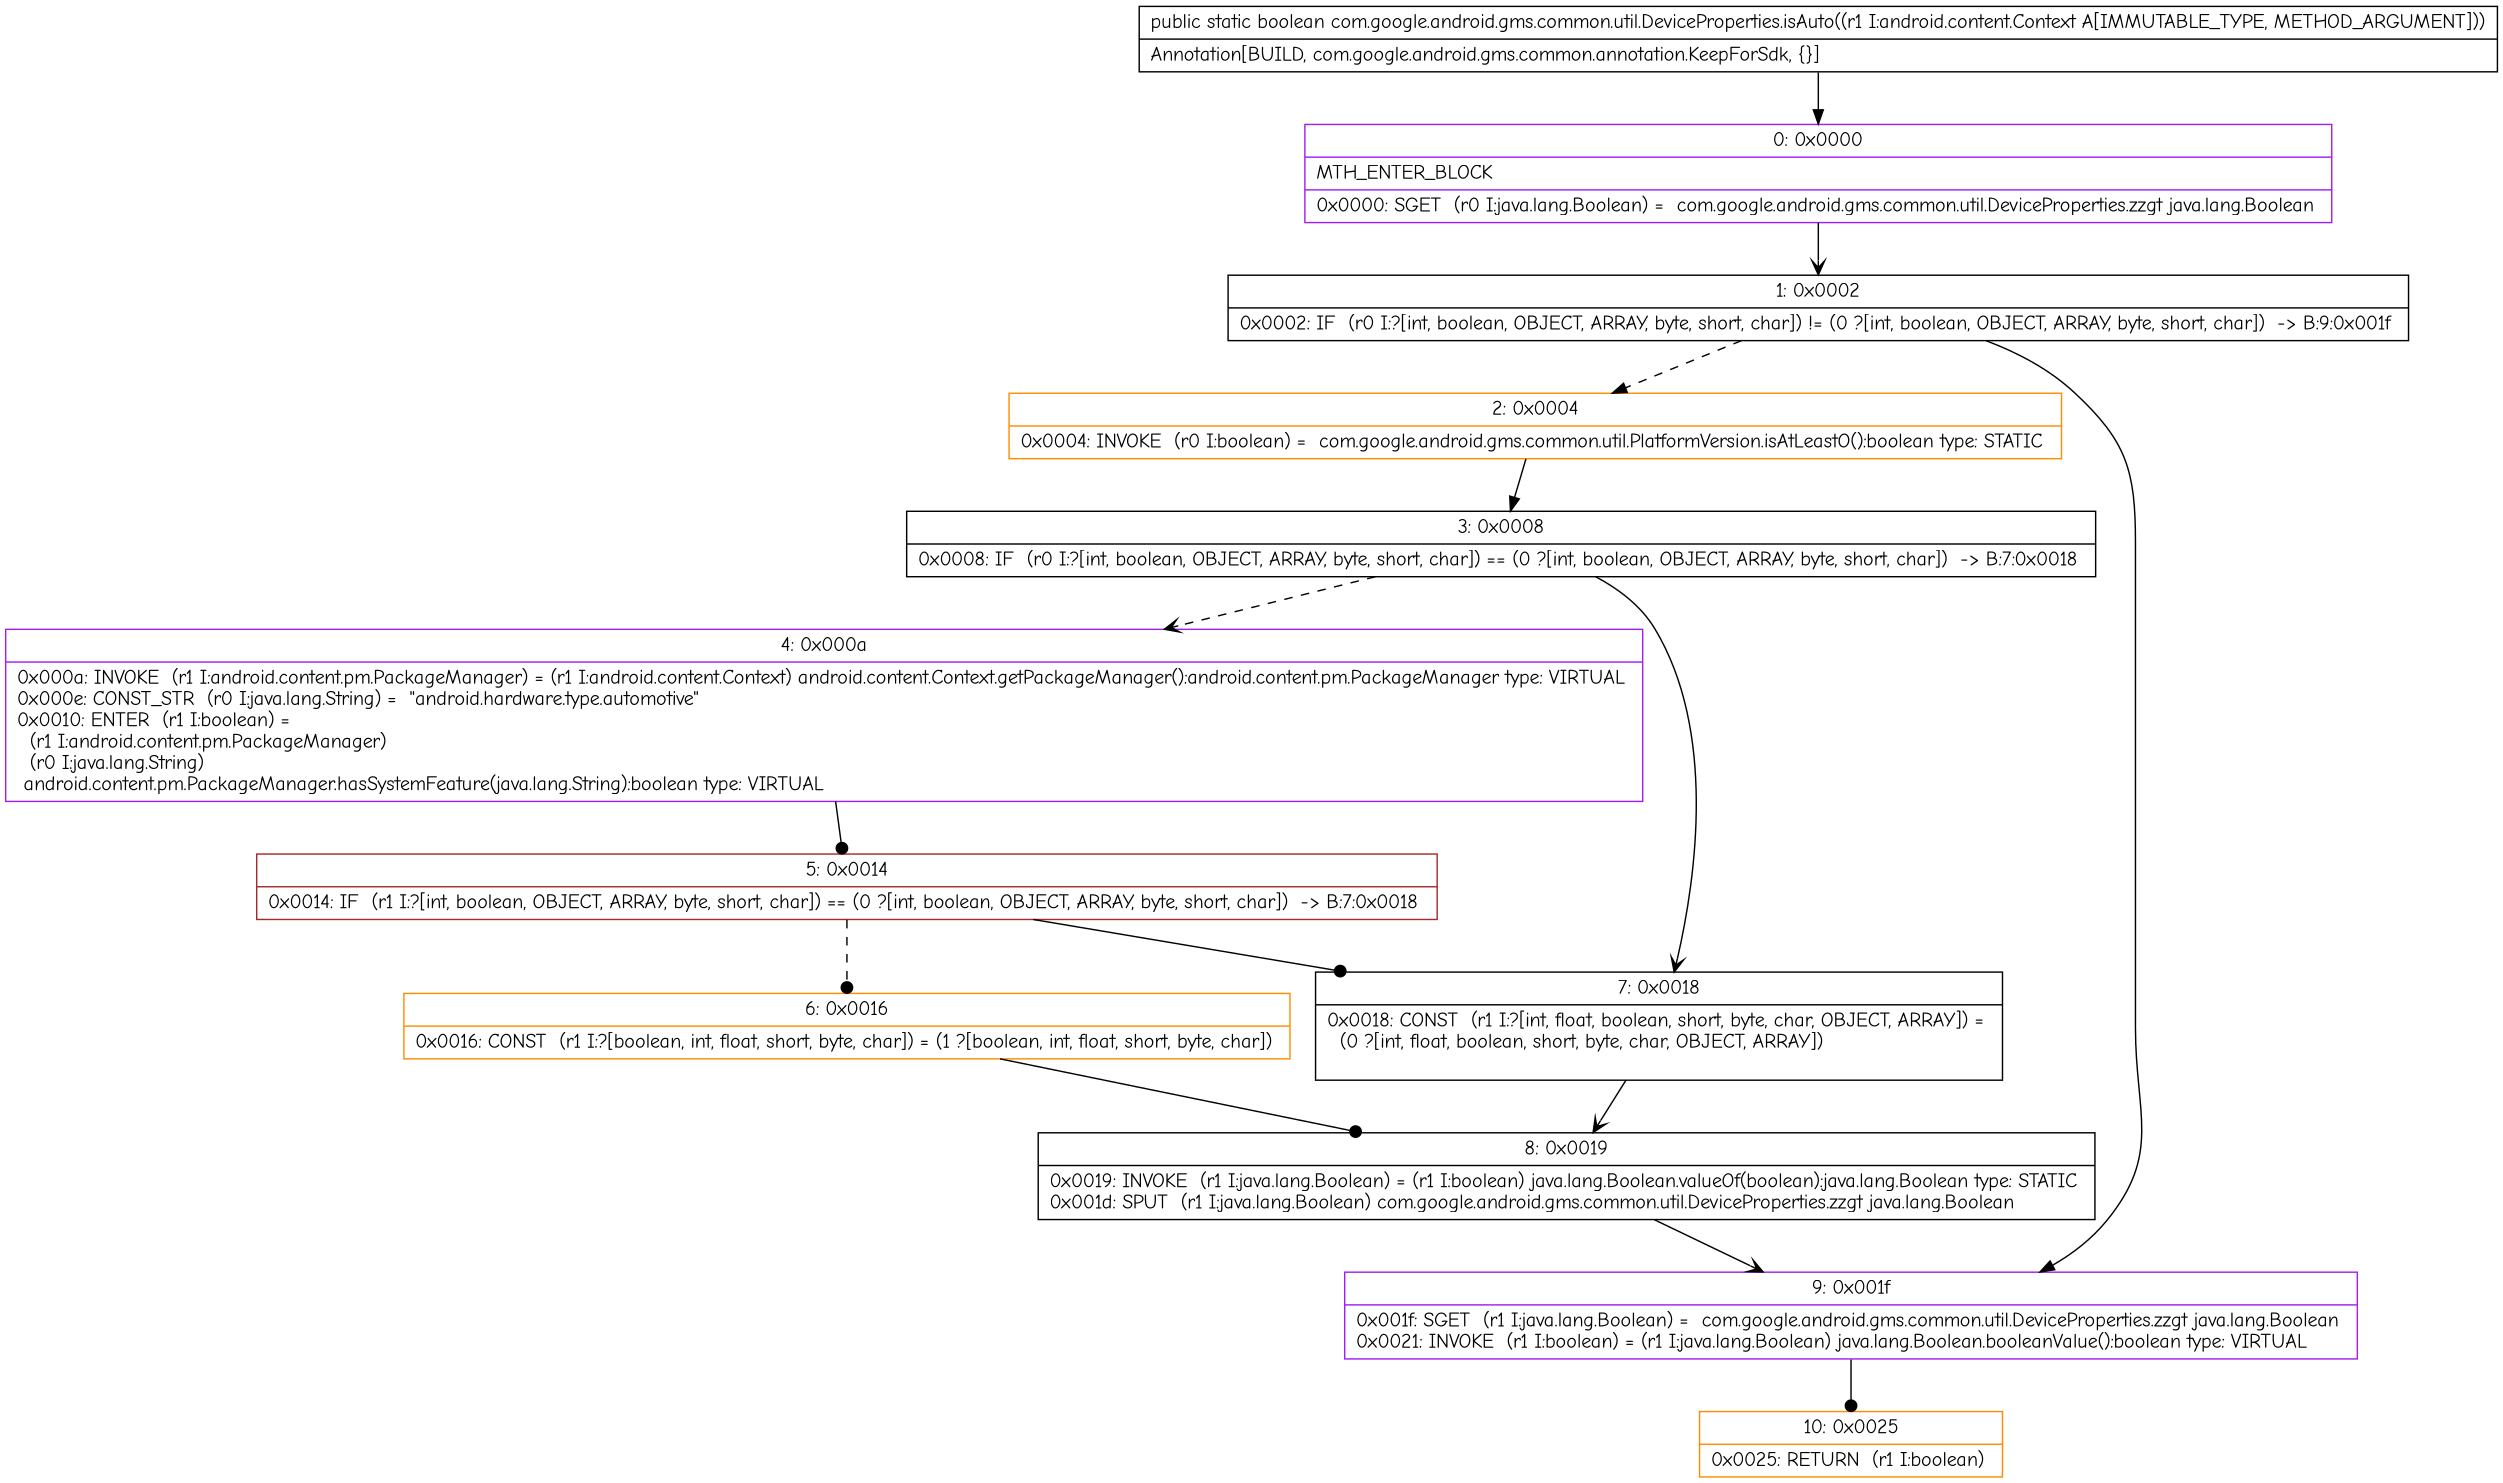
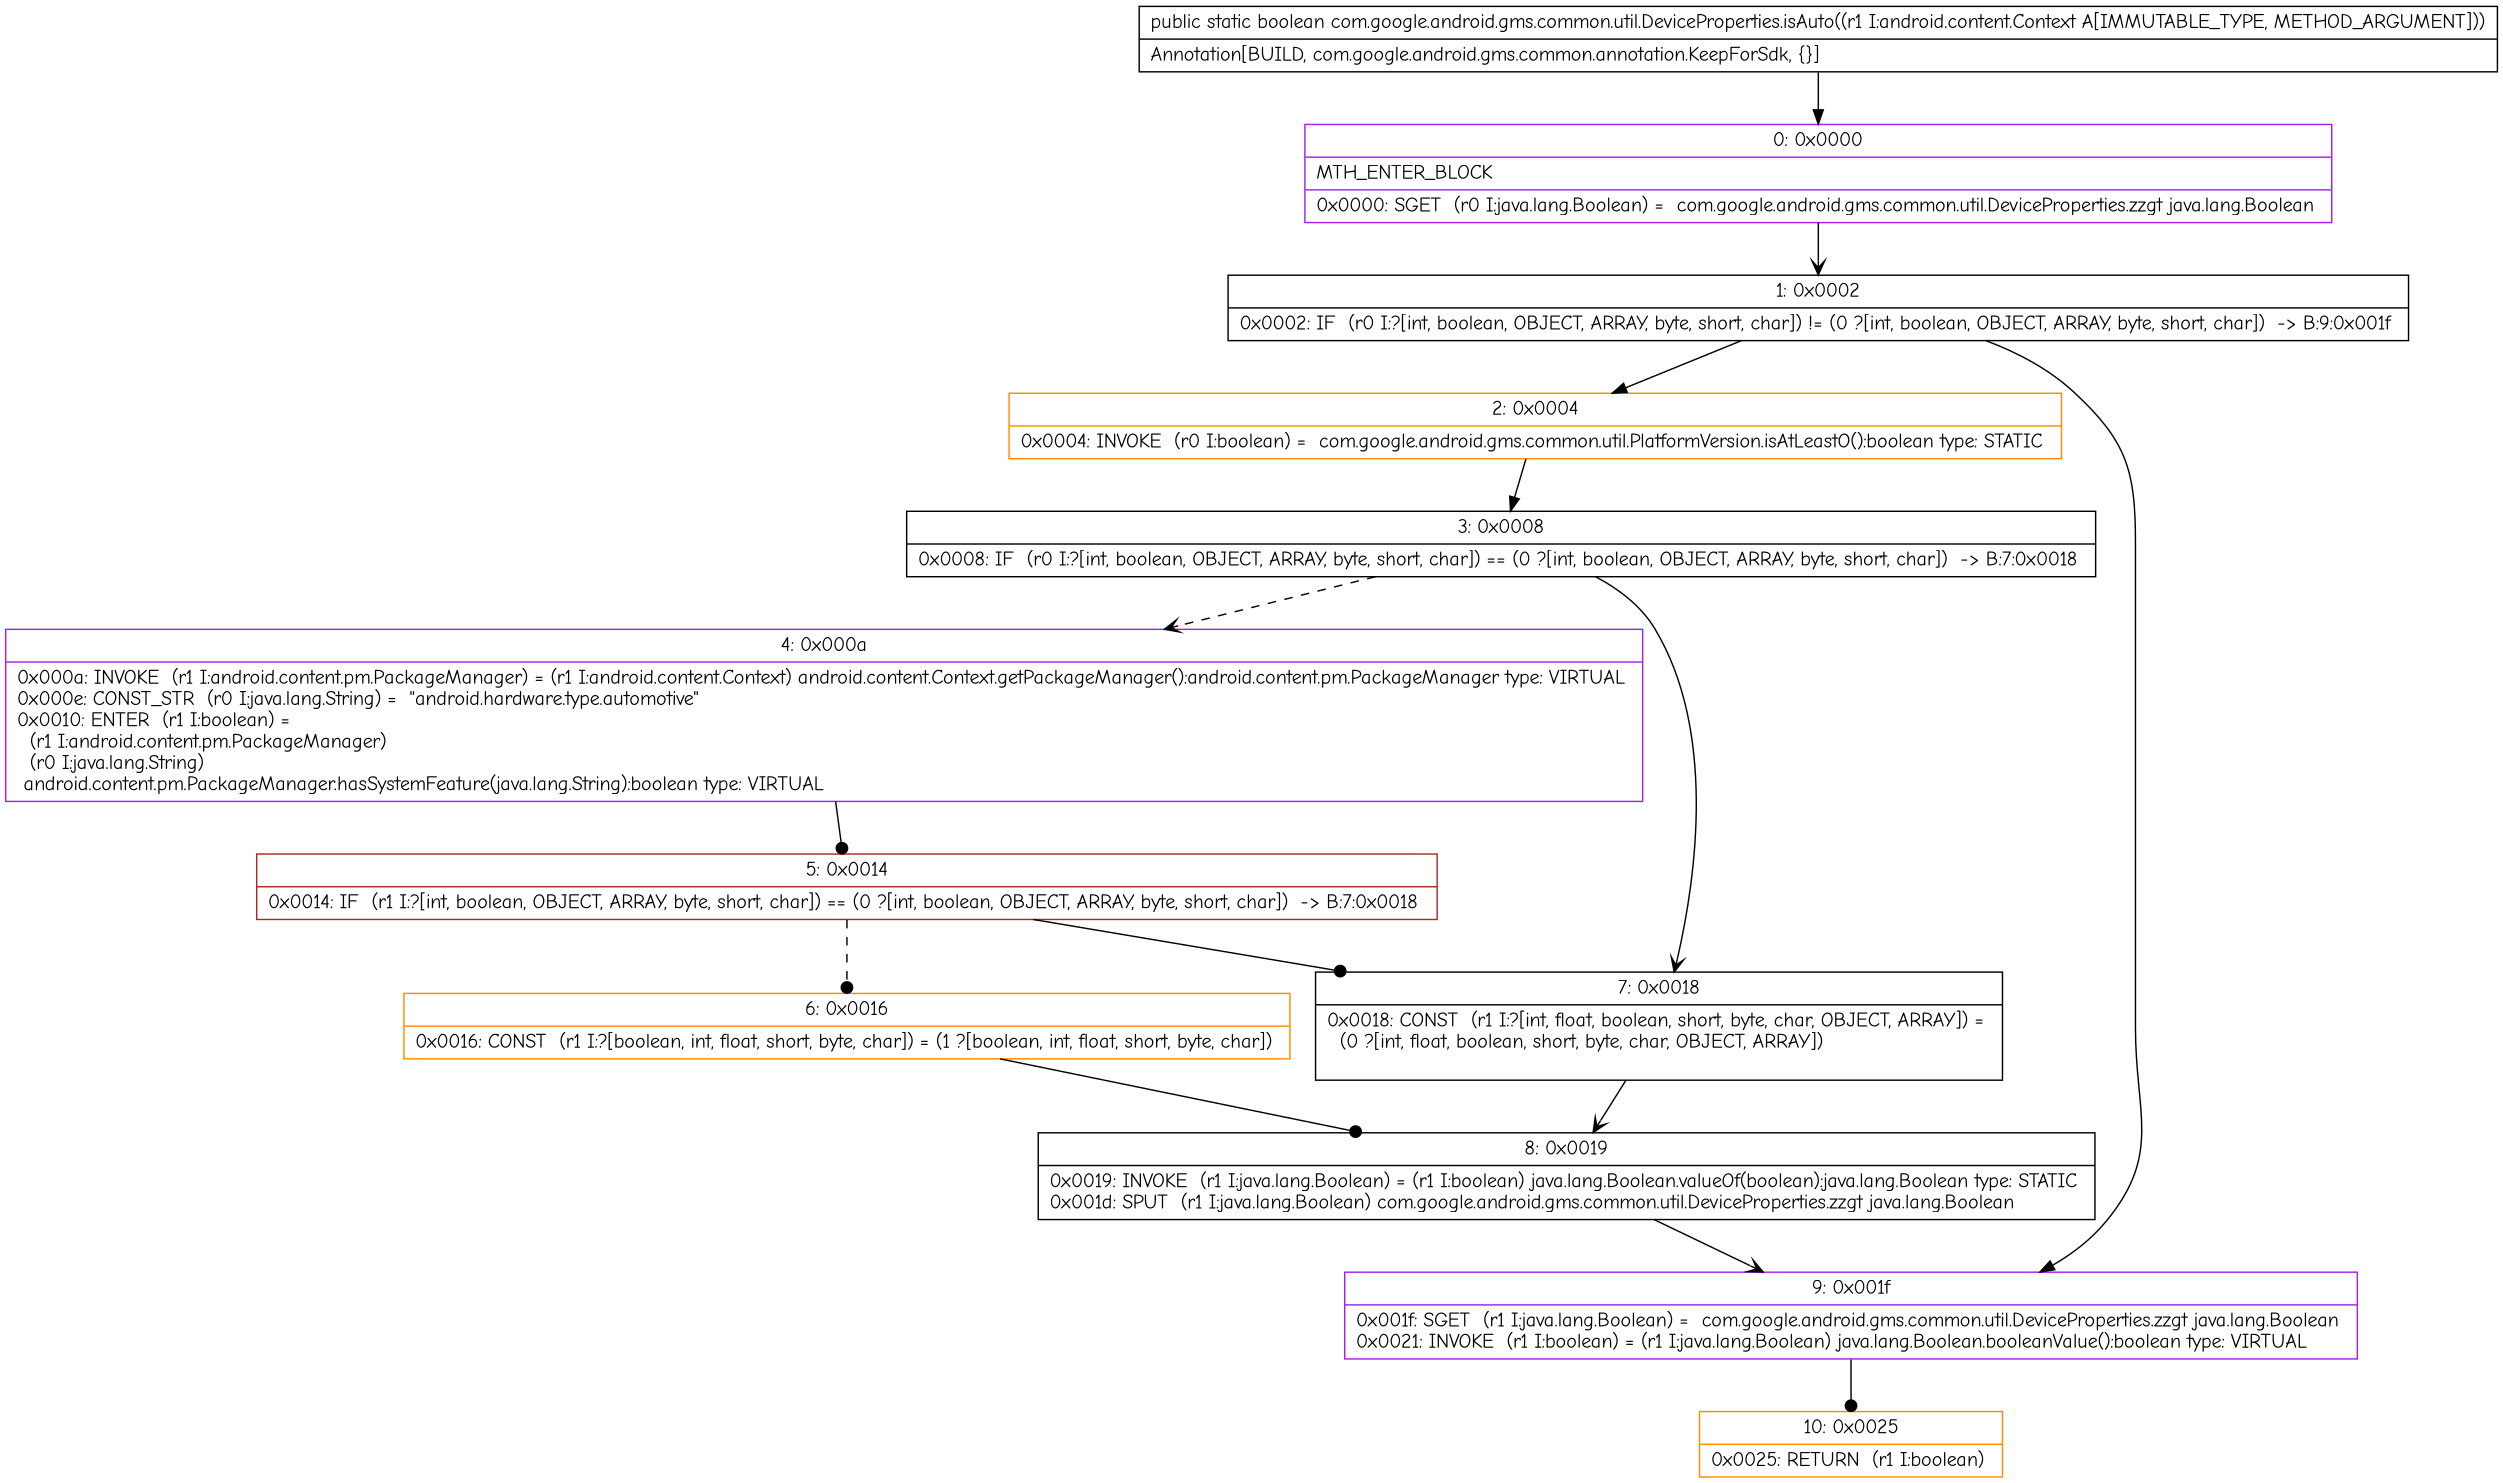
  digraph {
    fontname="Comic Neue"
    node [color=black fontname="Comic Neue" shape=record]
    edge [arrowhead=vee fontname="Comic Neue"]
    n1 [color=purple label="{0\:\ 0x0000|MTH_ENTER_BLOCK\l|0x0000: SGET  (r0 I:java.lang.Boolean) =  com.google.android.gms.common.util.DeviceProperties.zzgt java.lang.Boolean \l}"]
    n2 [label="{1\:\ 0x0002|0x0002: IF  (r0 I:?[int, boolean, OBJECT, ARRAY, byte, short, char]) != (0 ?[int, boolean, OBJECT, ARRAY, byte, short, char])  \-\> B:9:0x001f \l}"]
    n3 [color=darkorange label="{2\:\ 0x0004|0x0004: INVOKE  (r0 I:boolean) =  com.google.android.gms.common.util.PlatformVersion.isAtLeastO():boolean type: STATIC \l}"]
    n4 [color=purple label="{9\:\ 0x001f|0x001f: SGET  (r1 I:java.lang.Boolean) =  com.google.android.gms.common.util.DeviceProperties.zzgt java.lang.Boolean \l0x0021: INVOKE  (r1 I:boolean) = (r1 I:java.lang.Boolean) java.lang.Boolean.booleanValue():boolean type: VIRTUAL \l}"]
    n5 [label="{3\:\ 0x0008|0x0008: IF  (r0 I:?[int, boolean, OBJECT, ARRAY, byte, short, char]) == (0 ?[int, boolean, OBJECT, ARRAY, byte, short, char])  \-\> B:7:0x0018 \l}"]
    n6 [color=darkorange label="{10\:\ 0x0025|0x0025: RETURN  (r1 I:boolean) \l}"]
    n7 [color=purple label="{4\:\ 0x000a|0x000a: INVOKE  (r1 I:android.content.pm.PackageManager) = (r1 I:android.content.Context) android.content.Context.getPackageManager():android.content.pm.PackageManager type: VIRTUAL \l0x000e: CONST_STR  (r0 I:java.lang.String) =  \"android.hardware.type.automotive\" \l0x0010: ENTER  (r1 I:boolean) = \l  (r1 I:android.content.pm.PackageManager)\l  (r0 I:java.lang.String)\l android.content.pm.PackageManager.hasSystemFeature(java.lang.String):boolean type: VIRTUAL \l}"]
    n8 [label="{7\:\ 0x0018|0x0018: CONST  (r1 I:?[int, float, boolean, short, byte, char, OBJECT, ARRAY]) = \l  (0 ?[int, float, boolean, short, byte, char, OBJECT, ARRAY])\l \l}"]
    n9 [color=brown label="{5\:\ 0x0014|0x0014: IF  (r1 I:?[int, boolean, OBJECT, ARRAY, byte, short, char]) == (0 ?[int, boolean, OBJECT, ARRAY, byte, short, char])  \-\> B:7:0x0018 \l}"]
    n10 [label="{8\:\ 0x0019|0x0019: INVOKE  (r1 I:java.lang.Boolean) = (r1 I:boolean) java.lang.Boolean.valueOf(boolean):java.lang.Boolean type: STATIC \l0x001d: SPUT  (r1 I:java.lang.Boolean) com.google.android.gms.common.util.DeviceProperties.zzgt java.lang.Boolean \l}"]
    n11 [color=darkorange label="{6\:\ 0x0016|0x0016: CONST  (r1 I:?[boolean, int, float, short, byte, char]) = (1 ?[boolean, int, float, short, byte, char]) \l}"]
    n12 [label="{public static boolean com.google.android.gms.common.util.DeviceProperties.isAuto((r1 I:android.content.Context A[IMMUTABLE_TYPE, METHOD_ARGUMENT]))  | Annotation[BUILD, com.google.android.gms.common.annotation.KeepForSdk, \{\}]\l}"]
    n1 -> n2
-   n2 -> n3 [arrowhead=normal style=dashed]
+   n2 -> n3 [arrowhead=normal style=solid]
    n2 -> n4 [arrowhead=normal]
    n3 -> n5 [arrowhead=normal]
    n4 -> n6 [arrowhead=dot]
    n5 -> n7 [style=dashed]
    n5 -> n8
    n7 -> n9 [arrowhead=dot]
    n8 -> n10
    n9 -> n8 [arrowhead=dot]
    n9 -> n11 [arrowhead=dot style=dashed]
    n10 -> n4
    n11 -> n10 [arrowhead=dot]
    n12 -> n1 [arrowhead=normal]
  }
